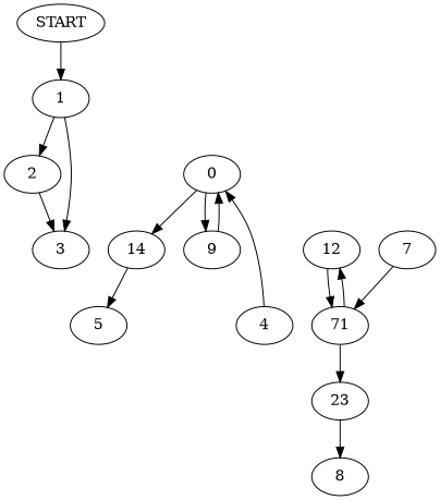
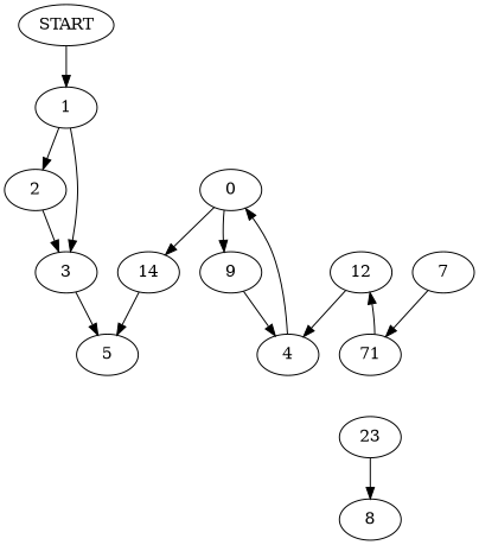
  digraph {
    n1 [label=START]
    1
    2
    3
    5
    n6 [label=0]
    4
    9
    n9 [label=14]
    n10 [label=71]
    7
    12
    n13 [label=23]
    8
    n1 -> 1
    1 -> 2
    1 -> 3
    2 -> 3
+   3 -> 5
    n6 -> 9
    n6 -> n9
    4 -> n6
-   9 -> n6
+   9 -> 4
    n9 -> 5
    n10 -> 12
-   n10 -> n13
    7 -> n10
-   12 -> n10
+   12 -> 4
    n13 -> 8
  }
